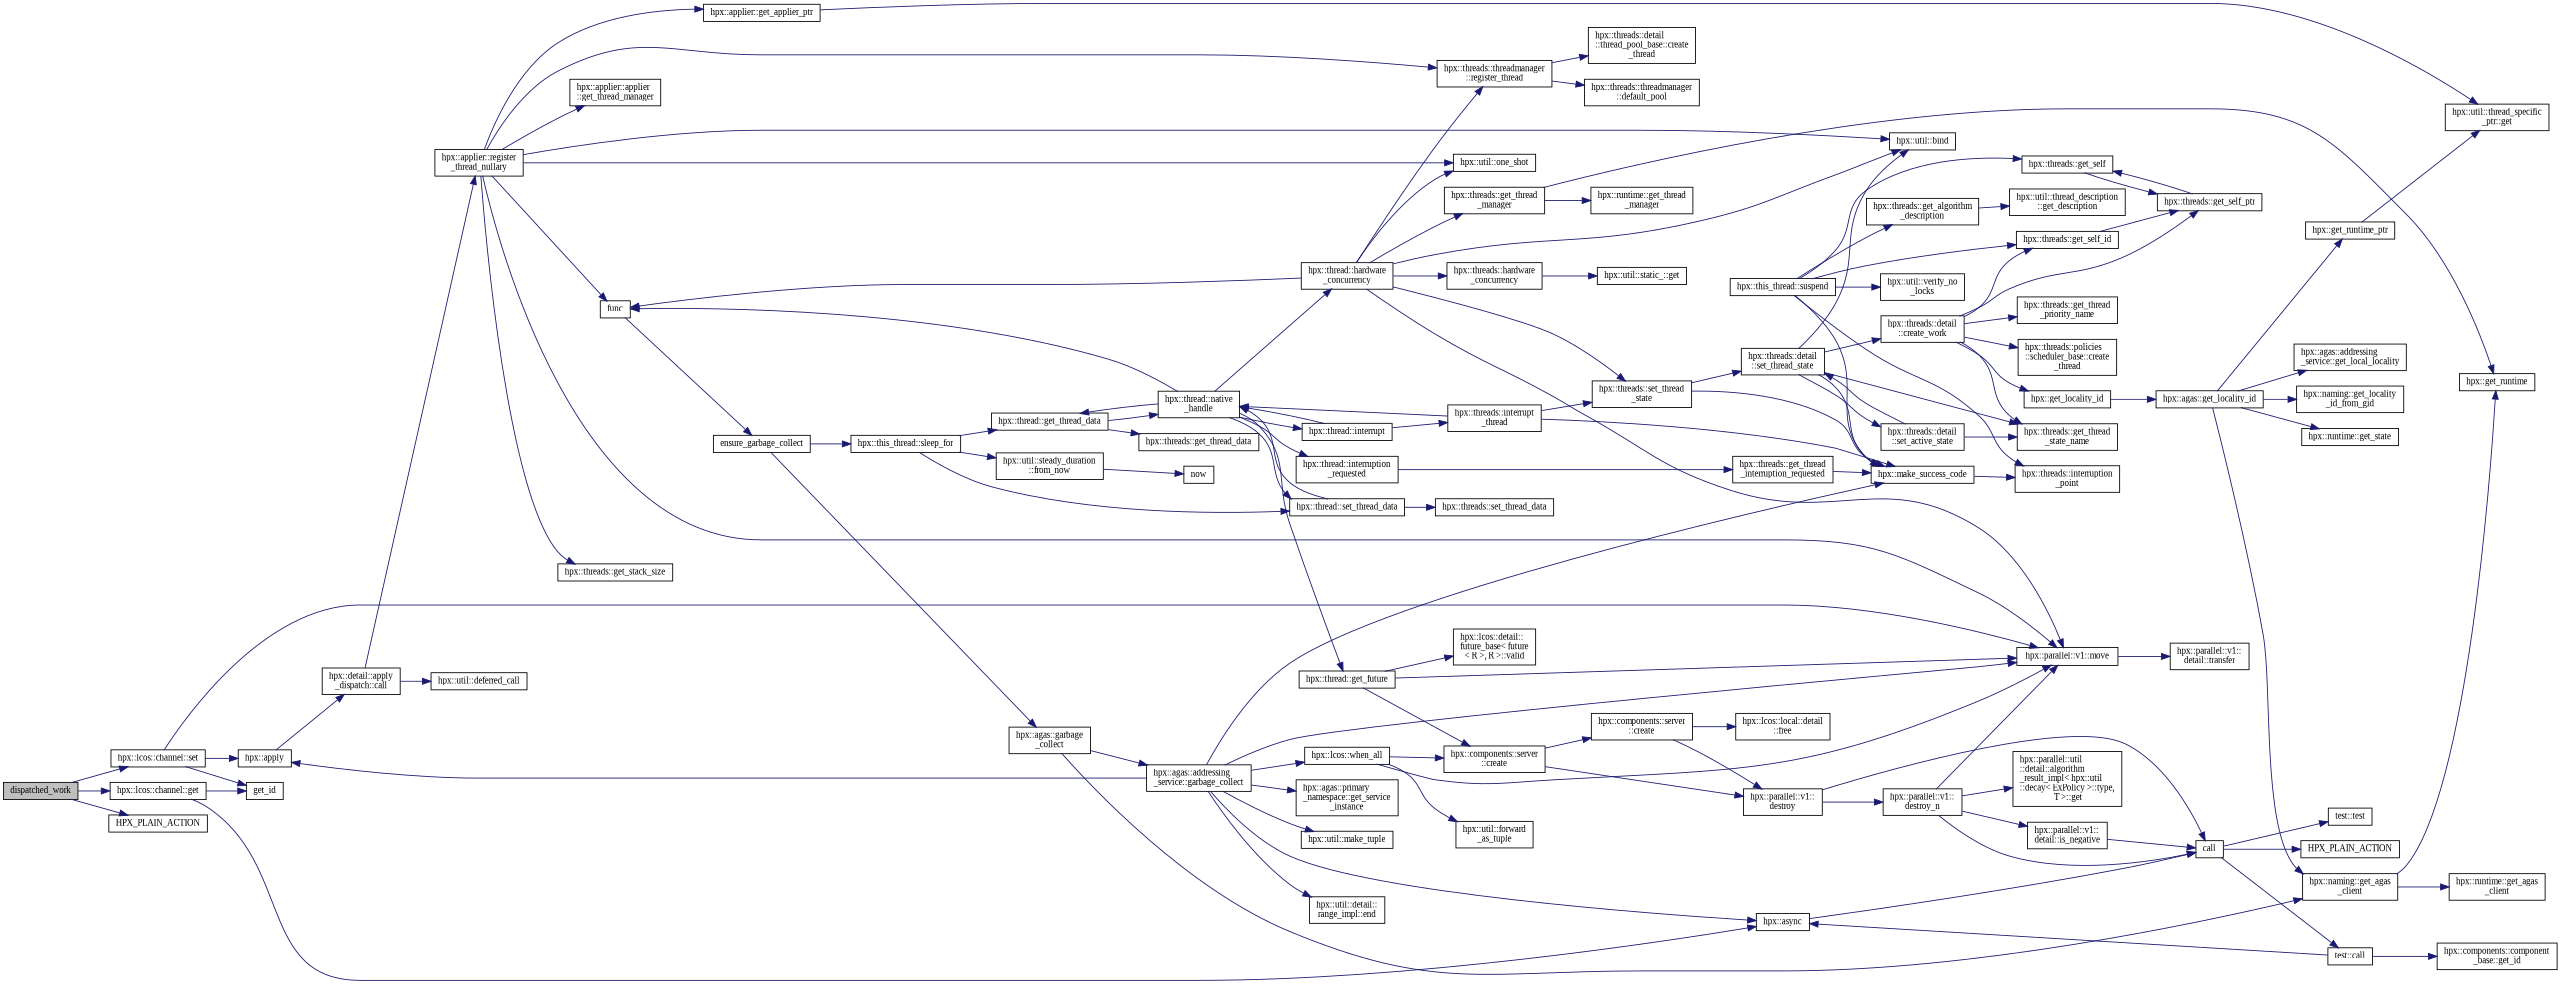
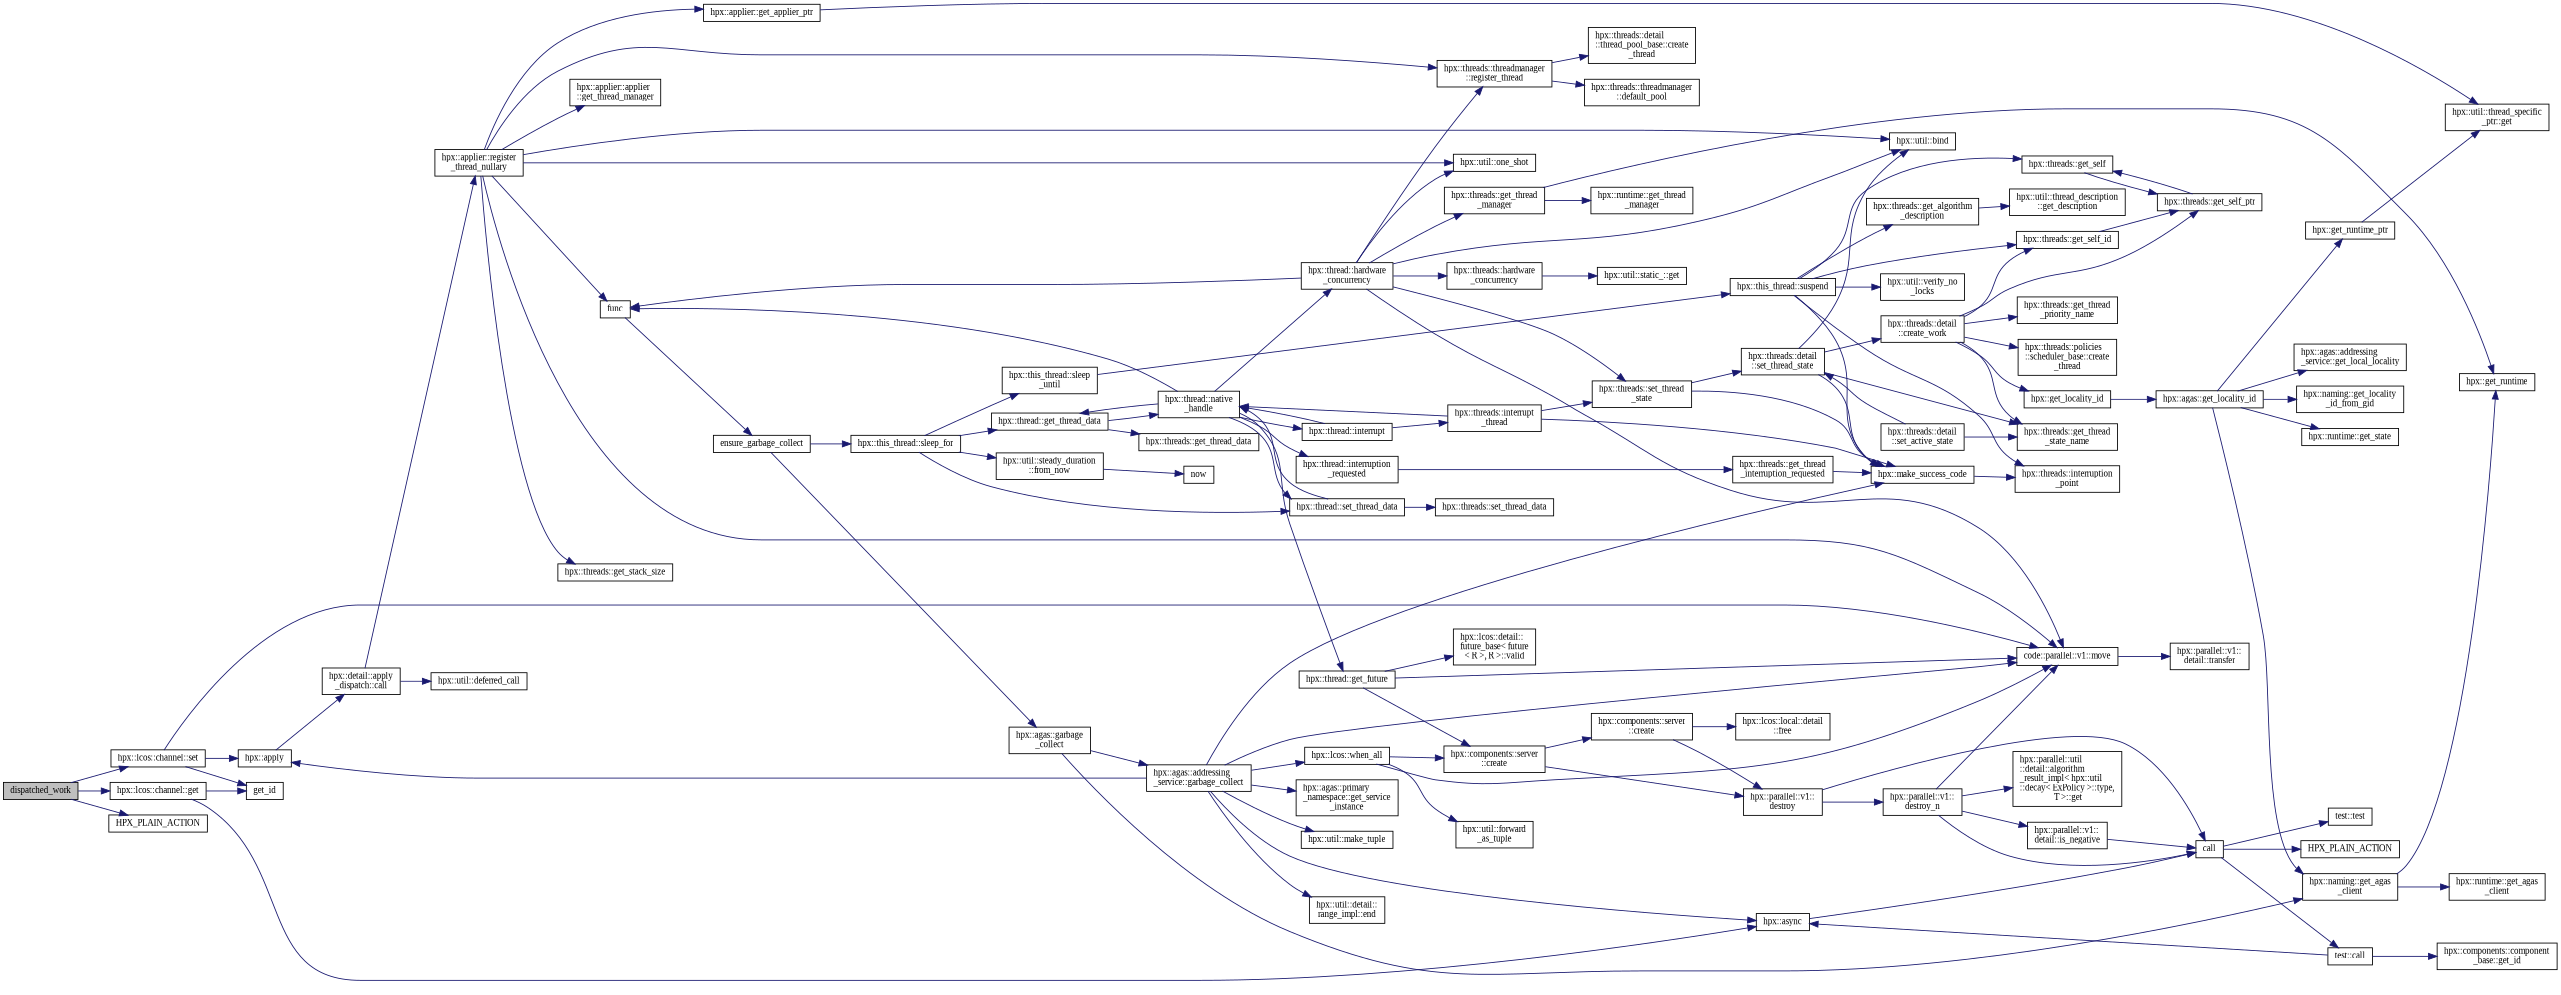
  digraph {
    fontname="Liberation Serif"
    rankdir=LR
    node [color=black fillcolor=white fontname="Liberation Serif" fontsize=10 shape=record style=filled]
    edge [color=midnightblue fontname="Liberation Serif" fontsize=10 labelfontname=Helvetica labelfontsize=10 style=solid]
    n1 [fillcolor=grey75 fontcolor=black height=0.2 label=dispatched_work width=0.4]
    n2 [height=0.2 label="hpx::lcos::channel::get" width=0.4]
    n3 [height=0.2 label="hpx::lcos::channel::set" width=0.4]
    n4 [height=0.2 label=HPX_PLAIN_ACTION width=0.4]
    n5 [height=0.2 label="hpx::async" width=0.4]
    n6 [height=0.2 label=get_id width=0.4]
    n7 [height=0.2 label="hpx::apply" width=0.4]
-   n8 [height=0.2 label="hpx::parallel::v1::move" width=0.4]
+   n8 [height=0.2 label="code::parallel::v1::move" width=0.4]
    n9 [height=0.2 label=call width=0.4]
    n10 [height=0.2 label="test::test" width=0.4]
    n11 [height=0.2 label=HPX_PLAIN_ACTION width=0.4]
    n12 [height=0.2 label="test::call" width=0.4]
    n13 [height=0.2 label="hpx::components::component\l_base::get_id" width=0.4]
    n14 [height=0.2 label="hpx::detail::apply\l_dispatch::call" width=0.4]
    n15 [height=0.2 label="hpx::parallel::v1::\ldetail::transfer" width=0.4]
    n16 [height=0.2 label="hpx::applier::register\l_thread_nullary" width=0.4]
    n17 [height=0.2 label="hpx::util::deferred_call" width=0.4]
    n18 [height=0.2 label="hpx::applier::get_applier_ptr" width=0.4]
    n19 [height=0.2 label=func width=0.4]
    n20 [height=0.2 label="hpx::util::bind" width=0.4]
    n21 [height=0.2 label="hpx::util::one_shot" width=0.4]
    n22 [height=0.2 label="hpx::threads::threadmanager\l::register_thread" width=0.4]
    n23 [height=0.2 label="hpx::threads::get_stack_size" width=0.4]
    n24 [height=0.2 label="hpx::applier::applier\l::get_thread_manager" width=0.4]
    n25 [height=0.2 label="hpx::util::thread_specific\l_ptr::get" width=0.4]
    n26 [height=0.2 label=ensure_garbage_collect width=0.4]
    n27 [height=0.2 label="hpx::threads::threadmanager\l::default_pool" width=0.4]
    n28 [height=0.2 label="hpx::threads::detail\l::thread_pool_base::create\l_thread" width=0.4]
    n29 [height=0.2 label="hpx::this_thread::sleep_for" width=0.4]
    n30 [height=0.2 label="hpx::agas::garbage\l_collect" width=0.4]
+   n31 [height=0.2 label="hpx::this_thread::sleep\l_until" width=0.4]
    n32 [height=0.2 label="hpx::util::steady_duration\l::from_now" width=0.4]
    n33 [height=0.2 label="hpx::thread::get_thread_data" width=0.4]
    n34 [height=0.2 label="hpx::thread::set_thread_data" width=0.4]
    n35 [height=0.2 label="hpx::naming::get_agas\l_client" width=0.4]
    n36 [height=0.2 label="hpx::agas::addressing\l_service::garbage_collect" width=0.4]
    n37 [height=0.2 label="hpx::this_thread::suspend" width=0.4]
    n38 [height=0.2 label=now width=0.4]
    n39 [height=0.2 label="hpx::threads::get_thread_data" width=0.4]
    n40 [height=0.2 label="hpx::thread::native\l_handle" width=0.4]
    n41 [height=0.2 label="hpx::threads::set_thread_data" width=0.4]
    n42 [height=0.2 label="hpx::threads::get_self" width=0.4]
    n43 [height=0.2 label="hpx::threads::get_self_id" width=0.4]
    n44 [height=0.2 label="hpx::threads::interruption\l_point" width=0.4]
    n45 [height=0.2 label="hpx::make_success_code" width=0.4]
    n46 [height=0.2 label="hpx::util::verify_no\l_locks" width=0.4]
    n47 [height=0.2 label="hpx::threads::get_algorithm\l_description" width=0.4]
    n48 [height=0.2 label="hpx::threads::get_self_ptr" width=0.4]
    n49 [height=0.2 label="hpx::util::thread_description\l::get_description" width=0.4]
    n50 [height=0.2 label="hpx::thread::hardware\l_concurrency" width=0.4]
    n51 [height=0.2 label="hpx::thread::interrupt" width=0.4]
    n52 [height=0.2 label="hpx::thread::interruption\l_requested" width=0.4]
    n53 [height=0.2 label="hpx::thread::get_future" width=0.4]
    n54 [height=0.2 label="hpx::threads::hardware\l_concurrency" width=0.4]
    n55 [height=0.2 label="hpx::threads::get_thread\l_manager" width=0.4]
    n56 [height=0.2 label="hpx::threads::set_thread\l_state" width=0.4]
    n57 [height=0.2 label="hpx::threads::interrupt\l_thread" width=0.4]
    n58 [height=0.2 label="hpx::threads::get_thread\l_interruption_requested" width=0.4]
    n59 [height=0.2 label="hpx::lcos::detail::\lfuture_base\< future\l\< R \>, R \>::valid" width=0.4]
    n60 [height=0.2 label="hpx::components::server\l::create" width=0.4]
    n61 [height=0.2 label="hpx::util::static_::get" width=0.4]
    n62 [height=0.2 label="hpx::get_runtime" width=0.4]
    n63 [height=0.2 label="hpx::runtime::get_thread\l_manager" width=0.4]
    n64 [height=0.2 label="hpx::threads::detail\l::set_thread_state" width=0.4]
    n65 [height=0.2 label="hpx::threads::get_thread\l_state_name" width=0.4]
    n66 [height=0.2 label="hpx::threads::detail\l::set_active_state" width=0.4]
    n67 [height=0.2 label="hpx::threads::detail\l::create_work" width=0.4]
    n68 [height=0.2 label="hpx::threads::get_thread\l_priority_name" width=0.4]
    n69 [height=0.2 label="hpx::get_locality_id" width=0.4]
    n70 [height=0.2 label="hpx::threads::policies\l::scheduler_base::create\l_thread" width=0.4]
    n71 [height=0.2 label="hpx::agas::get_locality_id" width=0.4]
    n72 [height=0.2 label="hpx::get_runtime_ptr" width=0.4]
    n73 [height=0.2 label="hpx::runtime::get_state" width=0.4]
    n74 [height=0.2 label="hpx::agas::addressing\l_service::get_local_locality" width=0.4]
    n75 [height=0.2 label="hpx::naming::get_locality\l_id_from_gid" width=0.4]
    n76 [height=0.2 label="hpx::runtime::get_agas\l_client" width=0.4]
    n77 [height=0.2 label="hpx::components::server\l::create" width=0.4]
    n78 [height=0.2 label="hpx::parallel::v1::\ldestroy" width=0.4]
    n79 [height=0.2 label="hpx::lcos::local::detail\l::free" width=0.4]
    n80 [height=0.2 label="hpx::parallel::v1::\ldestroy_n" width=0.4]
    n81 [height=0.2 label="hpx::parallel::v1::\ldetail::is_negative" width=0.4]
    n82 [height=0.2 label="hpx::parallel::util\l::detail::algorithm\l_result_impl\< hpx::util\l::decay\< ExPolicy \>::type,\l T \>::get" width=0.4]
    n83 [height=0.2 label="hpx::agas::primary\l_namespace::get_service\l_instance" width=0.4]
    n84 [height=0.2 label="hpx::util::make_tuple" width=0.4]
    n85 [height=0.2 label="hpx::util::detail::\lrange_impl::end" width=0.4]
    n86 [height=0.2 label="hpx::lcos::when_all" width=0.4]
    n87 [height=0.2 label="hpx::util::forward\l_as_tuple" width=0.4]
    n1 -> n2
    n1 -> n3
    n1 -> n4
    n2 -> n5
    n2 -> n6
    n3 -> n6
    n3 -> n7
    n3 -> n8
    n5 -> n9
    n7 -> n14
    n8 -> n15
    n9 -> n10
    n9 -> n11
    n9 -> n12
    n12 -> n5
    n12 -> n13
    n14 -> n16
    n14 -> n17
    n16 -> n8
    n16 -> n18
    n16 -> n19
    n16 -> n20
    n16 -> n21
    n16 -> n22
    n16 -> n23
    n16 -> n24
    n18 -> n25
    n19 -> n26
    n22 -> n27
    n22 -> n28
    n26 -> n29
    n26 -> n30
+   n29 -> n31
    n29 -> n32
    n29 -> n33
    n29 -> n34
    n30 -> n35
    n30 -> n36
+   n31 -> n37
    n32 -> n38
    n33 -> n39
    n33 -> n40
    n34 -> n40
    n34 -> n41
    n35 -> n62
    n35 -> n76
    n36 -> n5
    n36 -> n7
    n36 -> n8
    n36 -> n45
    n36 -> n83
    n36 -> n84
    n36 -> n85
    n36 -> n86
    n37 -> n42
    n37 -> n43
    n37 -> n44
    n37 -> n45
    n37 -> n46
    n37 -> n47
    n40 -> n19
    n40 -> n33
    n40 -> n34
    n40 -> n50
    n40 -> n51
    n40 -> n52
    n40 -> n53
    n42 -> n48
    n43 -> n48
    n45 -> n44
    n47 -> n49
    n48 -> n42
    n50 -> n8
    n50 -> n19
    n50 -> n20
    n50 -> n21
    n50 -> n22
    n50 -> n54
    n50 -> n55
    n50 -> n56
    n51 -> n40
    n51 -> n57
    n52 -> n58
    n53 -> n8
    n53 -> n59
    n53 -> n60
    n54 -> n61
    n55 -> n62
    n55 -> n63
    n56 -> n45
    n56 -> n64
    n57 -> n40
    n57 -> n45
    n57 -> n56
    n58 -> n45
    n60 -> n77
    n60 -> n78
    n64 -> n20
    n64 -> n45
    n64 -> n65
-   n64 -> n66
    n64 -> n67
    n66 -> n64
    n66 -> n65
    n67 -> n43
    n67 -> n48
    n67 -> n65
    n67 -> n68
    n67 -> n69
    n67 -> n70
    n69 -> n71
    n71 -> n35
    n71 -> n72
    n71 -> n73
    n71 -> n74
    n71 -> n75
    n72 -> n25
    n77 -> n78
    n77 -> n79
    n78 -> n9
    n78 -> n80
    n80 -> n8
    n80 -> n9
    n80 -> n81
    n80 -> n82
    n81 -> n9
    n86 -> n8
    n86 -> n60
    n86 -> n87
  }
